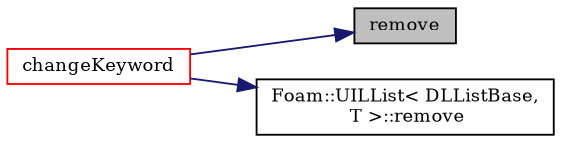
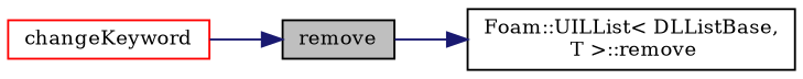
  digraph {
    fontname="DejaVu Serif"
    rankdir=LR
    node [color=black fontname="DejaVu Serif" fontsize=10 shape=record]
    edge [color=midnightblue fontname="DejaVu Serif" fontsize=10 labelfontname=Helvetica labelfontsize=10 style=solid]
    n1 [fillcolor=grey75 fontcolor=black height=0.2 label=remove style=filled width=0.4]
    n2 [height=0.2 label="Foam::UILList\< DLListBase,\l T \>::remove" width=0.4]
    n3 [color=red height=0.2 label=changeKeyword width=0.4]
-   n3 -> n2
+   n1 -> n2
    n3 -> n1
  }
